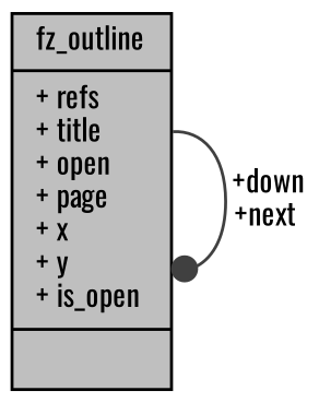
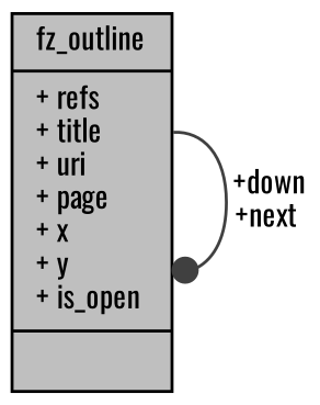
  digraph {
    fontname=Oswald
-   n1 [color=black fillcolor=grey75 fontcolor=black fontname=Oswald fontsize=10 height=0.2 label="{fz_outline\n|+ refs\l+ title\l+ open\l+ page\l+ x\l+ y\l+ is_open\l|}" shape=record style=filled width=0.4]
+   n1 [color=black fillcolor=grey75 fontcolor=black fontname=Oswald fontsize=10 height=0.2 label="{fz_outline\n|+ refs\l+ title\l+ uri\l+ page\l+ x\l+ y\l+ is_open\l|}" shape=record style=filled width=0.4]
    n1 -> n1 [arrowhead=dot color=grey25 fontname=Oswald fontsize=10 label=" +down\n+next" labelfontname=Helvetica labelfontsize=10 style=solid]
  }
